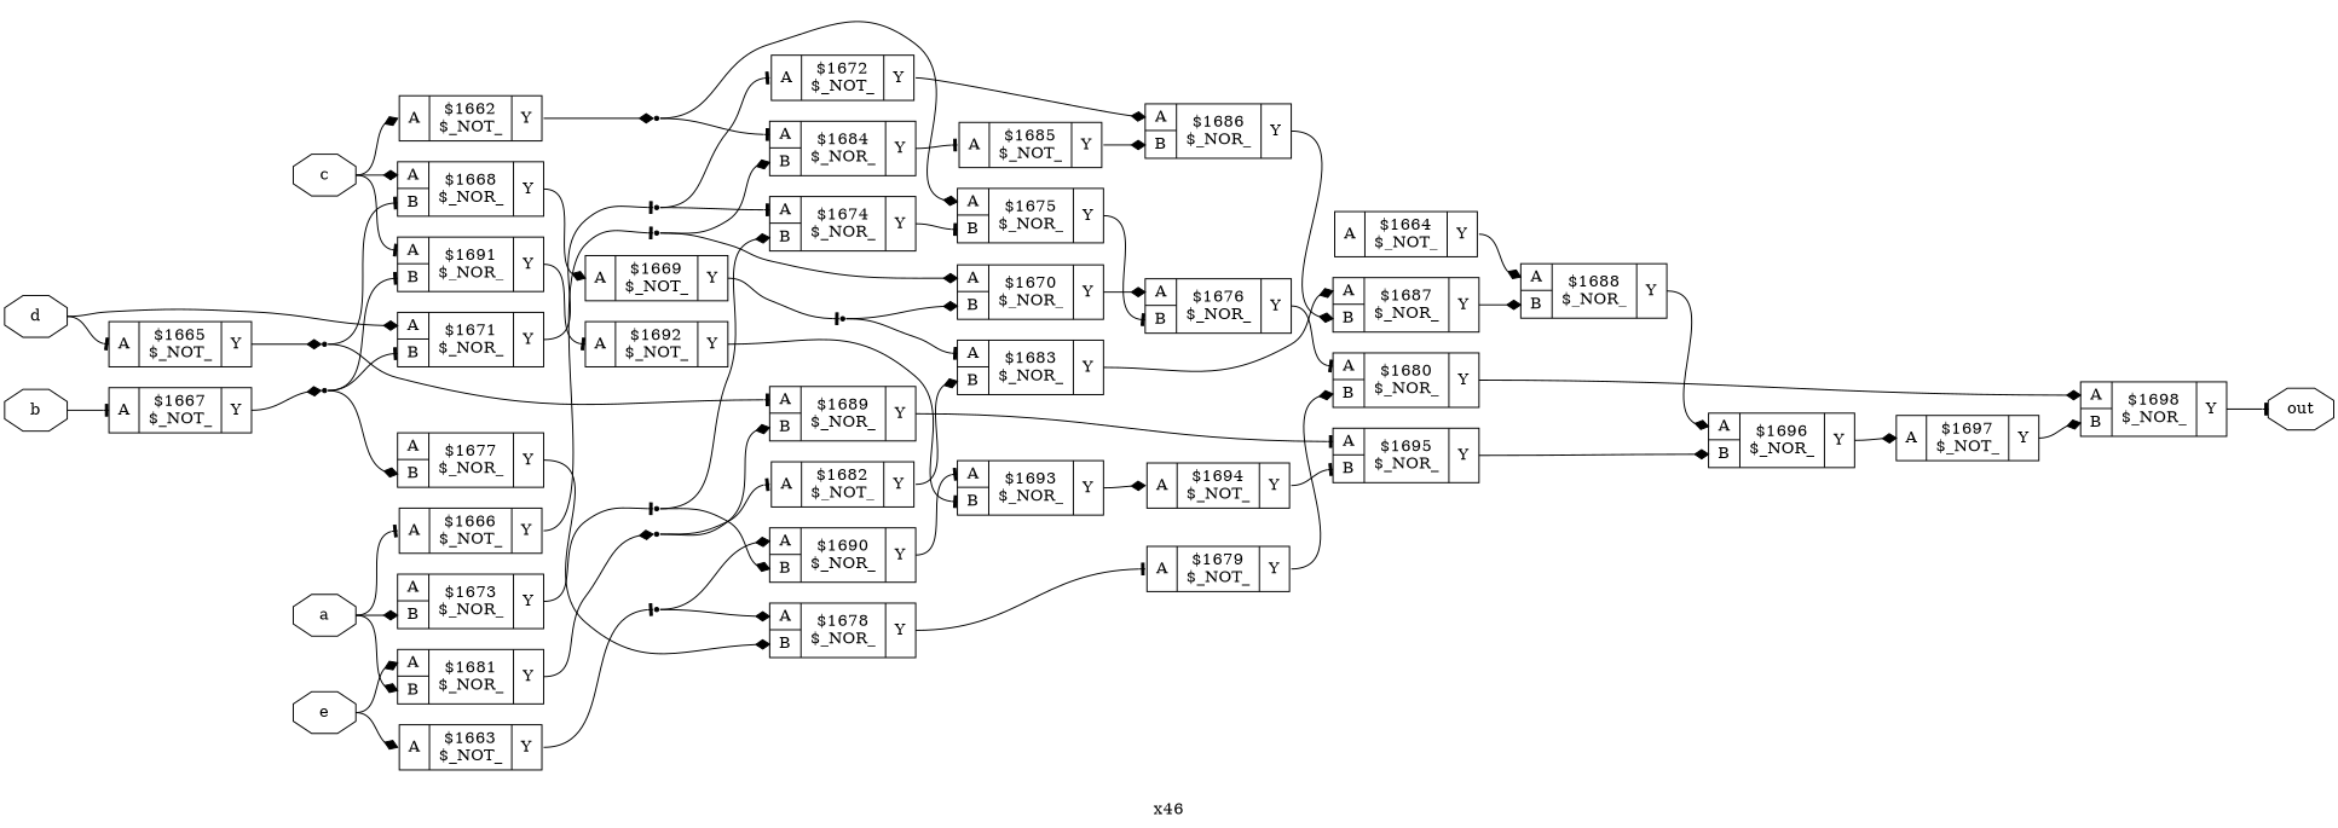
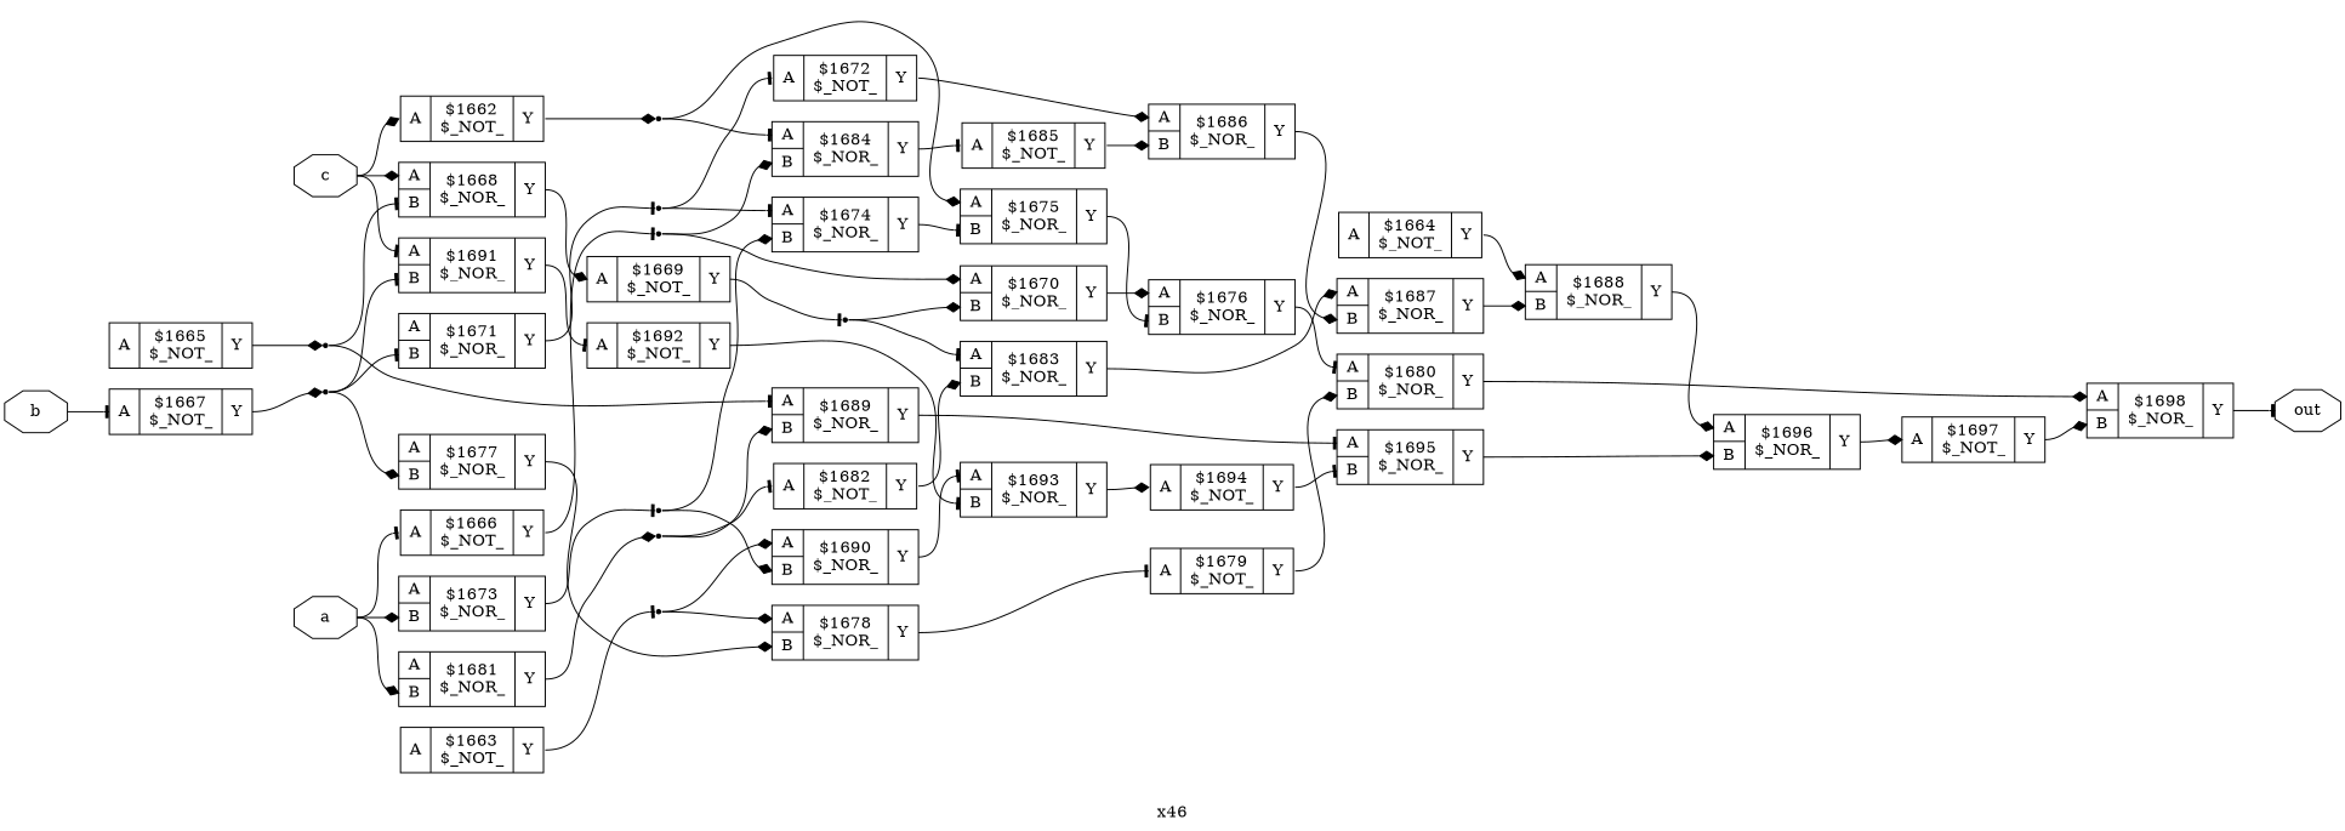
  digraph {
    label=x46
    rankdir=LR
    remincross=true
    node [shape=record]
    edge [arrowhead=diamond color=black headport="p44:w" tailport="p45:e"]
    n37 [color=black fontcolor=black label=a shape=octagon]
    c50 [label="{{<p44> A}|$1666\n$_NOT_|{<p45> Y}}"]
    c58 [label="{{<p44> A|<p52> B}|$1673\n$_NOR_|{<p45> Y}}"]
    c66 [label="{{<p44> A|<p52> B}|$1681\n$_NOR_|{<p45> Y}}"]
    n3 [shape=point]
    n10 [shape=point]
    n18 [shape=point]
    n38 [color=black fontcolor=black label=b shape=octagon]
    c51 [label="{{<p44> A}|$1667\n$_NOT_|{<p45> Y}}"]
    n4 [shape=point]
    n39 [color=black fontcolor=black label=c shape=octagon]
    c46 [label="{{<p44> A}|$1662\n$_NOT_|{<p45> Y}}"]
    c53 [label="{{<p44> A|<p52> B}|$1668\n$_NOR_|{<p45> Y}}"]
    c76 [label="{{<p44> A|<p52> B}|$1691\n$_NOR_|{<p45> Y}}"]
    n35 [shape=point]
    c54 [label="{{<p44> A}|$1669\n$_NOT_|{<p45> Y}}"]
    c77 [label="{{<p44> A}|$1692\n$_NOT_|{<p45> Y}}"]
-   n40 [color=black fontcolor=black label=d shape=octagon]
    c49 [label="{{<p44> A}|$1665\n$_NOT_|{<p45> Y}}"]
    c56 [label="{{<p44> A|<p52> B}|$1671\n$_NOR_|{<p45> Y}}"]
    n2 [shape=point]
    n8 [shape=point]
-   n41 [color=black fontcolor=black label=e shape=octagon]
    c47 [label="{{<p44> A}|$1663\n$_NOT_|{<p45> Y}}"]
    n36 [shape=point]
    c48 [label="{{<p44> A}|$1664\n$_NOT_|{<p45> Y}}"]
    c73 [label="{{<p44> A|<p52> B}|$1688\n$_NOR_|{<p45> Y}}"]
    c62 [label="{{<p44> A|<p52> B}|$1677\n$_NOR_|{<p45> Y}}"]
    c63 [label="{{<p44> A|<p52> B}|$1678\n$_NOR_|{<p45> Y}}"]
    n43 [color=black fontcolor=black label=out shape=octagon]
    c60 [label="{{<p44> A|<p52> B}|$1675\n$_NOR_|{<p45> Y}}"]
    c69 [label="{{<p44> A|<p52> B}|$1684\n$_NOR_|{<p45> Y}}"]
    c75 [label="{{<p44> A|<p52> B}|$1690\n$_NOR_|{<p45> Y}}"]
    c81 [label="{{<p44> A|<p52> B}|$1696\n$_NOR_|{<p45> Y}}"]
    c74 [label="{{<p44> A|<p52> B}|$1689\n$_NOR_|{<p45> Y}}"]
    c55 [label="{{<p44> A|<p52> B}|$1670\n$_NOR_|{<p45> Y}}"]
    n6 [shape=point]
    c68 [label="{{<p44> A|<p52> B}|$1683\n$_NOR_|{<p45> Y}}"]
    c61 [label="{{<p44> A|<p52> B}|$1676\n$_NOR_|{<p45> Y}}"]
    c65 [label="{{<p44> A|<p52> B}|$1680\n$_NOR_|{<p45> Y}}"]
    c57 [label="{{<p44> A}|$1672\n$_NOT_|{<p45> Y}}"]
    c59 [label="{{<p44> A|<p52> B}|$1674\n$_NOR_|{<p45> Y}}"]
    c71 [label="{{<p44> A|<p52> B}|$1686\n$_NOR_|{<p45> Y}}"]
    c72 [label="{{<p44> A|<p52> B}|$1687\n$_NOR_|{<p45> Y}}"]
    c83 [label="{{<p44> A|<p52> B}|$1698\n$_NOR_|{<p45> Y}}"]
    c64 [label="{{<p44> A}|$1679\n$_NOT_|{<p45> Y}}"]
    c67 [label="{{<p44> A}|$1682\n$_NOT_|{<p45> Y}}"]
    c70 [label="{{<p44> A}|$1685\n$_NOT_|{<p45> Y}}"]
    c82 [label="{{<p44> A}|$1697\n$_NOT_|{<p45> Y}}"]
    c80 [label="{{<p44> A|<p52> B}|$1695\n$_NOR_|{<p45> Y}}"]
    c78 [label="{{<p44> A|<p52> B}|$1693\n$_NOR_|{<p45> Y}}"]
    c79 [label="{{<p44> A}|$1694\n$_NOT_|{<p45> Y}}"]
    n37 -> c50 [arrowhead=tee tailport=e]
    n37 -> c58 [headport="p52:w" tailport=e]
    n37 -> c66 [headport="p52:w" tailport=e]
    c50 -> n3 [arrowhead=tee headport=w]
    c58 -> n10 [arrowhead=tee headport=w]
    c66 -> n18 [headport=w]
    n3 -> c69 [headport="p52:w" tailport=e]
    n3 -> c55 [tailport=e]
    n10 -> c75 [headport="p52:w" tailport=e]
    n10 -> c59 [headport="p52:w" tailport=e]
    n18 -> c74 [headport="p52:w" tailport=e]
    n18 -> c67 [arrowhead=tee tailport=e]
    n38 -> c51 [arrowhead=tee tailport=e]
    c51 -> n4 [headport=w]
    n4 -> c76 [arrowhead=tee headport="p52:w" tailport=e]
    n4 -> c56 [arrowhead=tee headport="p52:w" tailport=e]
    n4 -> c62 [headport="p52:w" tailport=e]
    n39 -> c46 [tailport=e]
    n39 -> c53 [tailport=e]
    n39 -> c76 [arrowhead=tee tailport=e]
    c46 -> n35 [headport=w]
    c53 -> c54
    c76 -> c77 [arrowhead=tee]
    n35 -> c60 [tailport=e]
    n35 -> c69 [arrowhead=tee tailport=e]
    c54 -> n6 [arrowhead=tee headport=w]
    c77 -> c78 [arrowhead=tee headport="p52:w"]
-   n40 -> c49 [arrowhead=tee tailport=e]
-   n40 -> c56 [tailport=e]
    c49 -> n2 [headport=w]
    c56 -> n8 [arrowhead=tee headport=w]
    n2 -> c53 [arrowhead=tee headport="p52:w" tailport=e]
    n2 -> c74 [arrowhead=tee tailport=e]
    n8 -> c57 [arrowhead=tee tailport=e]
    n8 -> c59 [arrowhead=tee tailport=e]
-   n41 -> c66 [tailport=e]
-   n41 -> c47 [tailport=e]
    c47 -> n36 [arrowhead=tee headport=w]
    n36 -> c63 [tailport=e]
    n36 -> c75 [tailport=e]
    c48 -> c73
    c73 -> c81
    c62 -> c63 [headport="p52:w"]
    c63 -> c64 [arrowhead=tee]
    c60 -> c61 [arrowhead=tee headport="p52:w"]
    c69 -> c70 [arrowhead=tee]
    c75 -> c78 [arrowhead=tee]
    c81 -> c82
    c74 -> c80 [arrowhead=tee]
    c55 -> c61
    n6 -> c55 [headport="p52:w" tailport=e]
    n6 -> c68 [arrowhead=tee tailport=e]
    c68 -> c72
    c61 -> c65 [arrowhead=tee]
    c65 -> c83
    c57 -> c71
    c59 -> c60 [arrowhead=tee headport="p52:w"]
    c71 -> c72 [headport="p52:w"]
    c72 -> c73 [headport="p52:w"]
    c83 -> n43 [arrowhead=tee headport=w]
    c64 -> c65 [headport="p52:w"]
    c67 -> c68 [headport="p52:w"]
    c70 -> c71 [headport="p52:w"]
    c82 -> c83 [headport="p52:w"]
    c80 -> c81 [headport="p52:w"]
    c78 -> c79
    c79 -> c80 [arrowhead=tee headport="p52:w"]
  }
